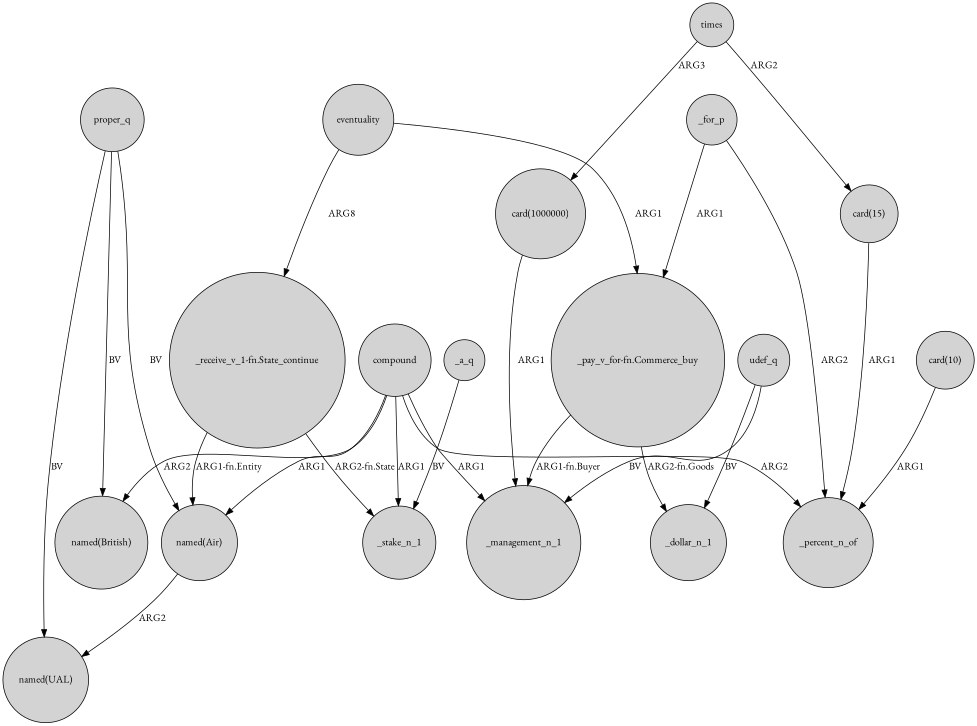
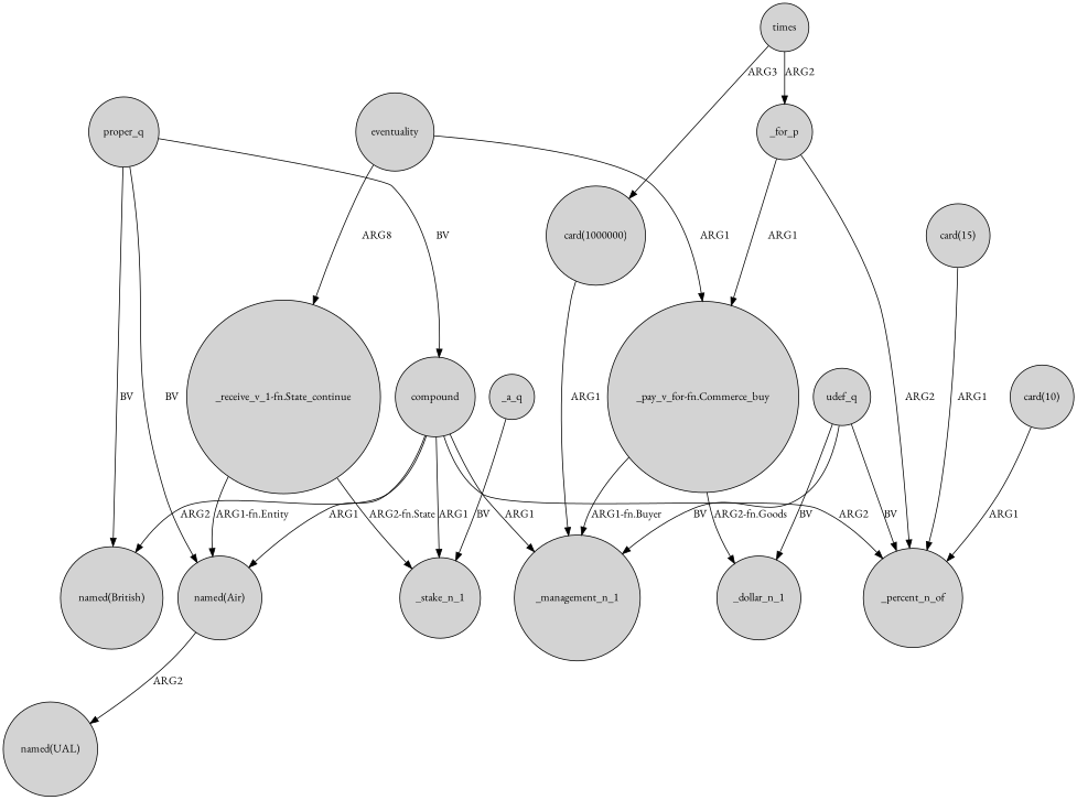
  digraph {
    fontname="EB Garamond"
    node [fontname="EB Garamond" shape=circle style=filled]
    edge [fontname="EB Garamond"]
    proper_q
    "named(British)"
    "named(Air)"
    "named(UAL)"
    _for_p
    "_pay_v_for-fn.Commerce_buy"
    _percent_n_of
    _management_n_1
    _dollar_n_1
    compound
    _stake_n_1
    eventuality
    "_receive_v_1-fn.State_continue"
    times
    "card(1000000)"
    "card(15)"
    udef_q
    "card(10)"
    _a_q
    proper_q -> "named(British)" [label=BV]
    proper_q -> "named(Air)" [label=BV]
-   proper_q -> "named(UAL)" [label=BV]
+   proper_q -> compound [label=BV]
    "named(Air)" -> "named(UAL)" [label=ARG2]
    _for_p -> "_pay_v_for-fn.Commerce_buy" [label=ARG1]
    _for_p -> _percent_n_of [label=ARG2]
    "_pay_v_for-fn.Commerce_buy" -> _management_n_1 [label="ARG1-fn.Buyer"]
    "_pay_v_for-fn.Commerce_buy" -> _dollar_n_1 [label="ARG2-fn.Goods"]
    compound -> "named(British)" [label=ARG2]
    compound -> "named(Air)" [label=ARG1]
    compound -> _percent_n_of [label=ARG2]
    compound -> _management_n_1 [label=ARG1]
    compound -> _stake_n_1 [label=ARG1]
    eventuality -> "_pay_v_for-fn.Commerce_buy" [label=ARG1]
    eventuality -> "_receive_v_1-fn.State_continue" [label=ARG8]
    "_receive_v_1-fn.State_continue" -> "named(Air)" [label="ARG1-fn.Entity"]
    "_receive_v_1-fn.State_continue" -> _stake_n_1 [label="ARG2-fn.State"]
    times -> "card(1000000)" [label=ARG3]
-   times -> "card(15)" [label=ARG2]
+   times -> _for_p [label=ARG2]
    "card(1000000)" -> _management_n_1 [label=ARG1]
    "card(15)" -> _percent_n_of [label=ARG1]
+   udef_q -> _percent_n_of [label=BV]
    udef_q -> _management_n_1 [label=BV]
    udef_q -> _dollar_n_1 [label=BV]
    "card(10)" -> _percent_n_of [label=ARG1]
    _a_q -> _stake_n_1 [label=BV]
  }
